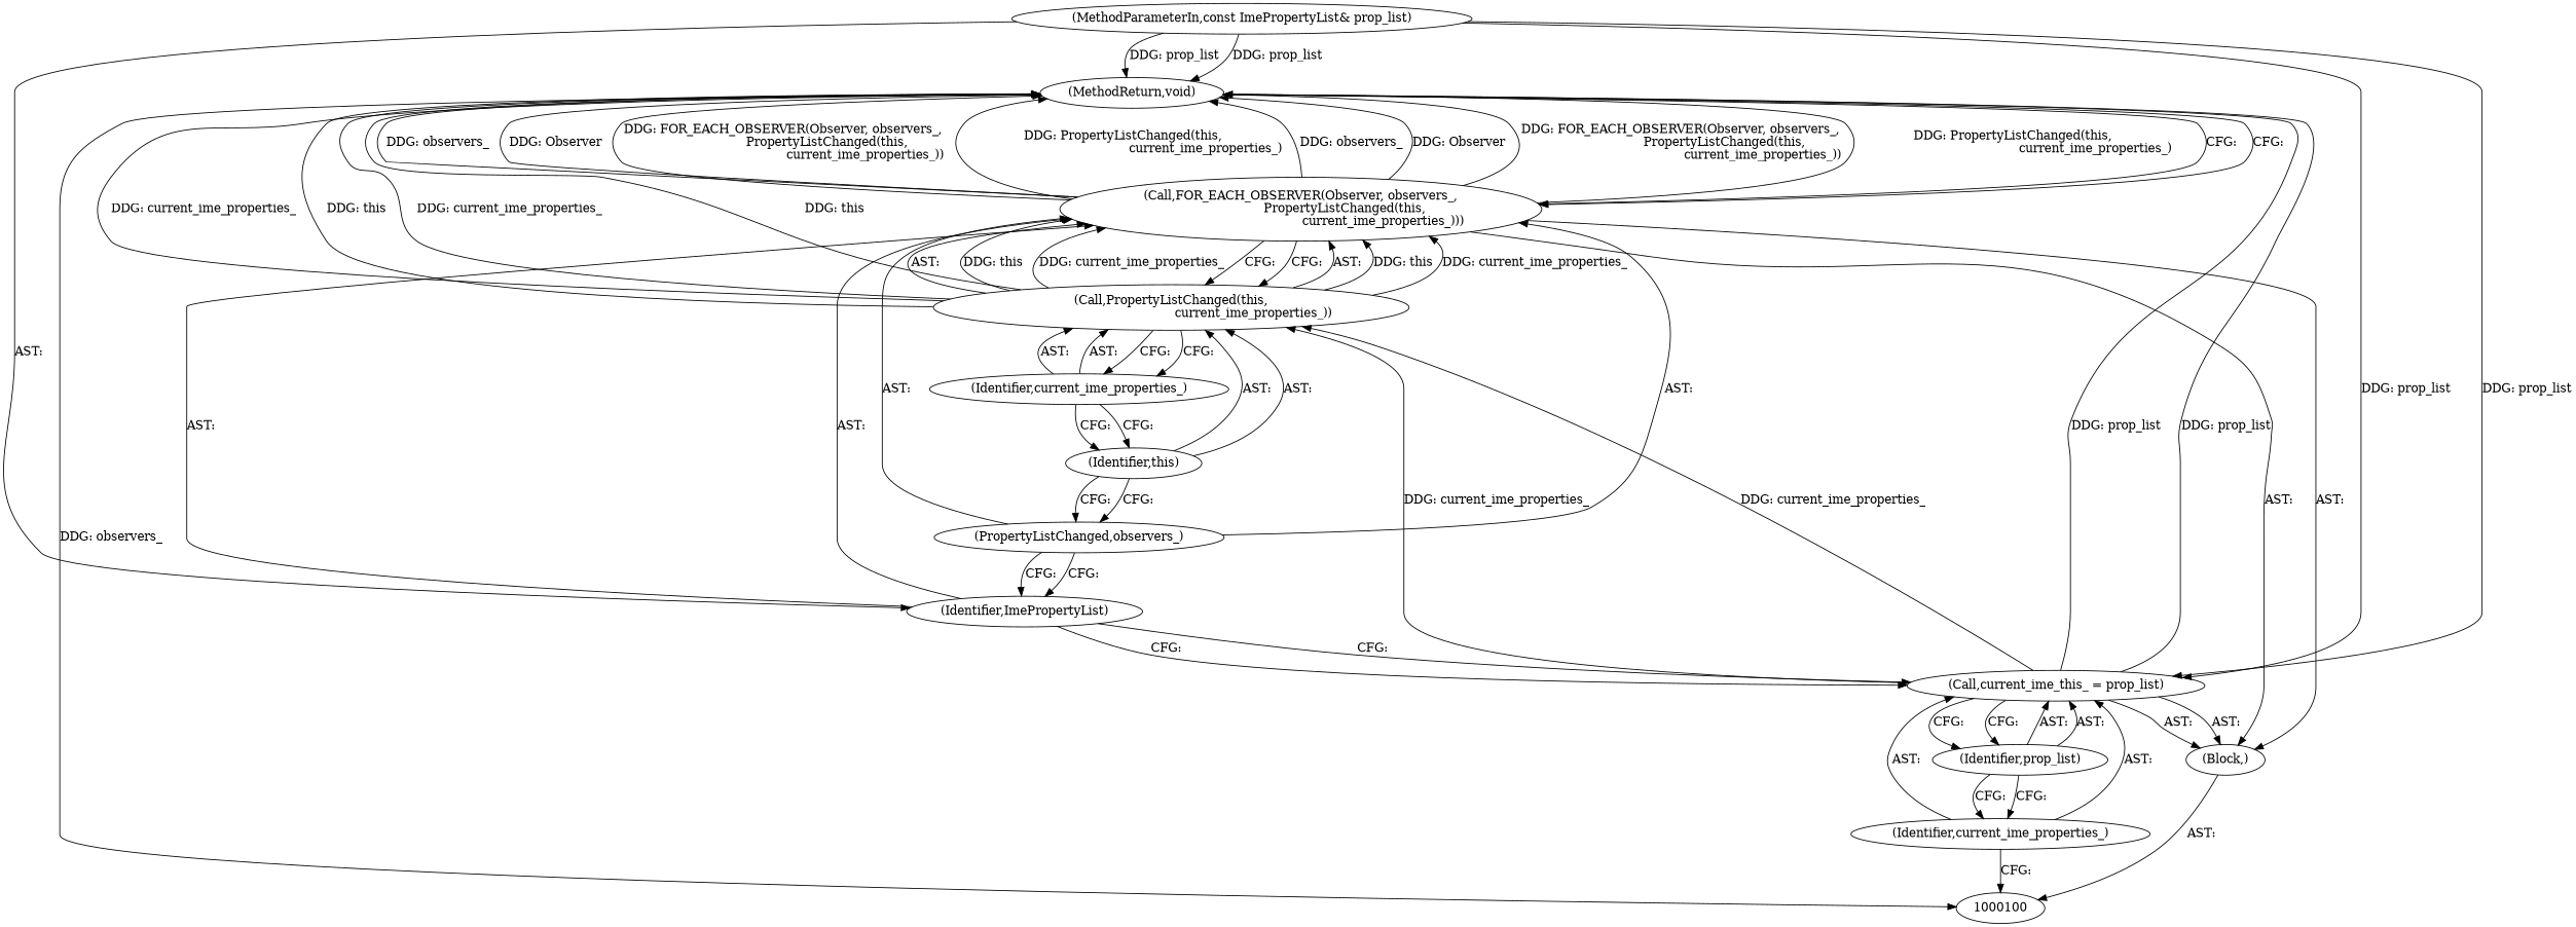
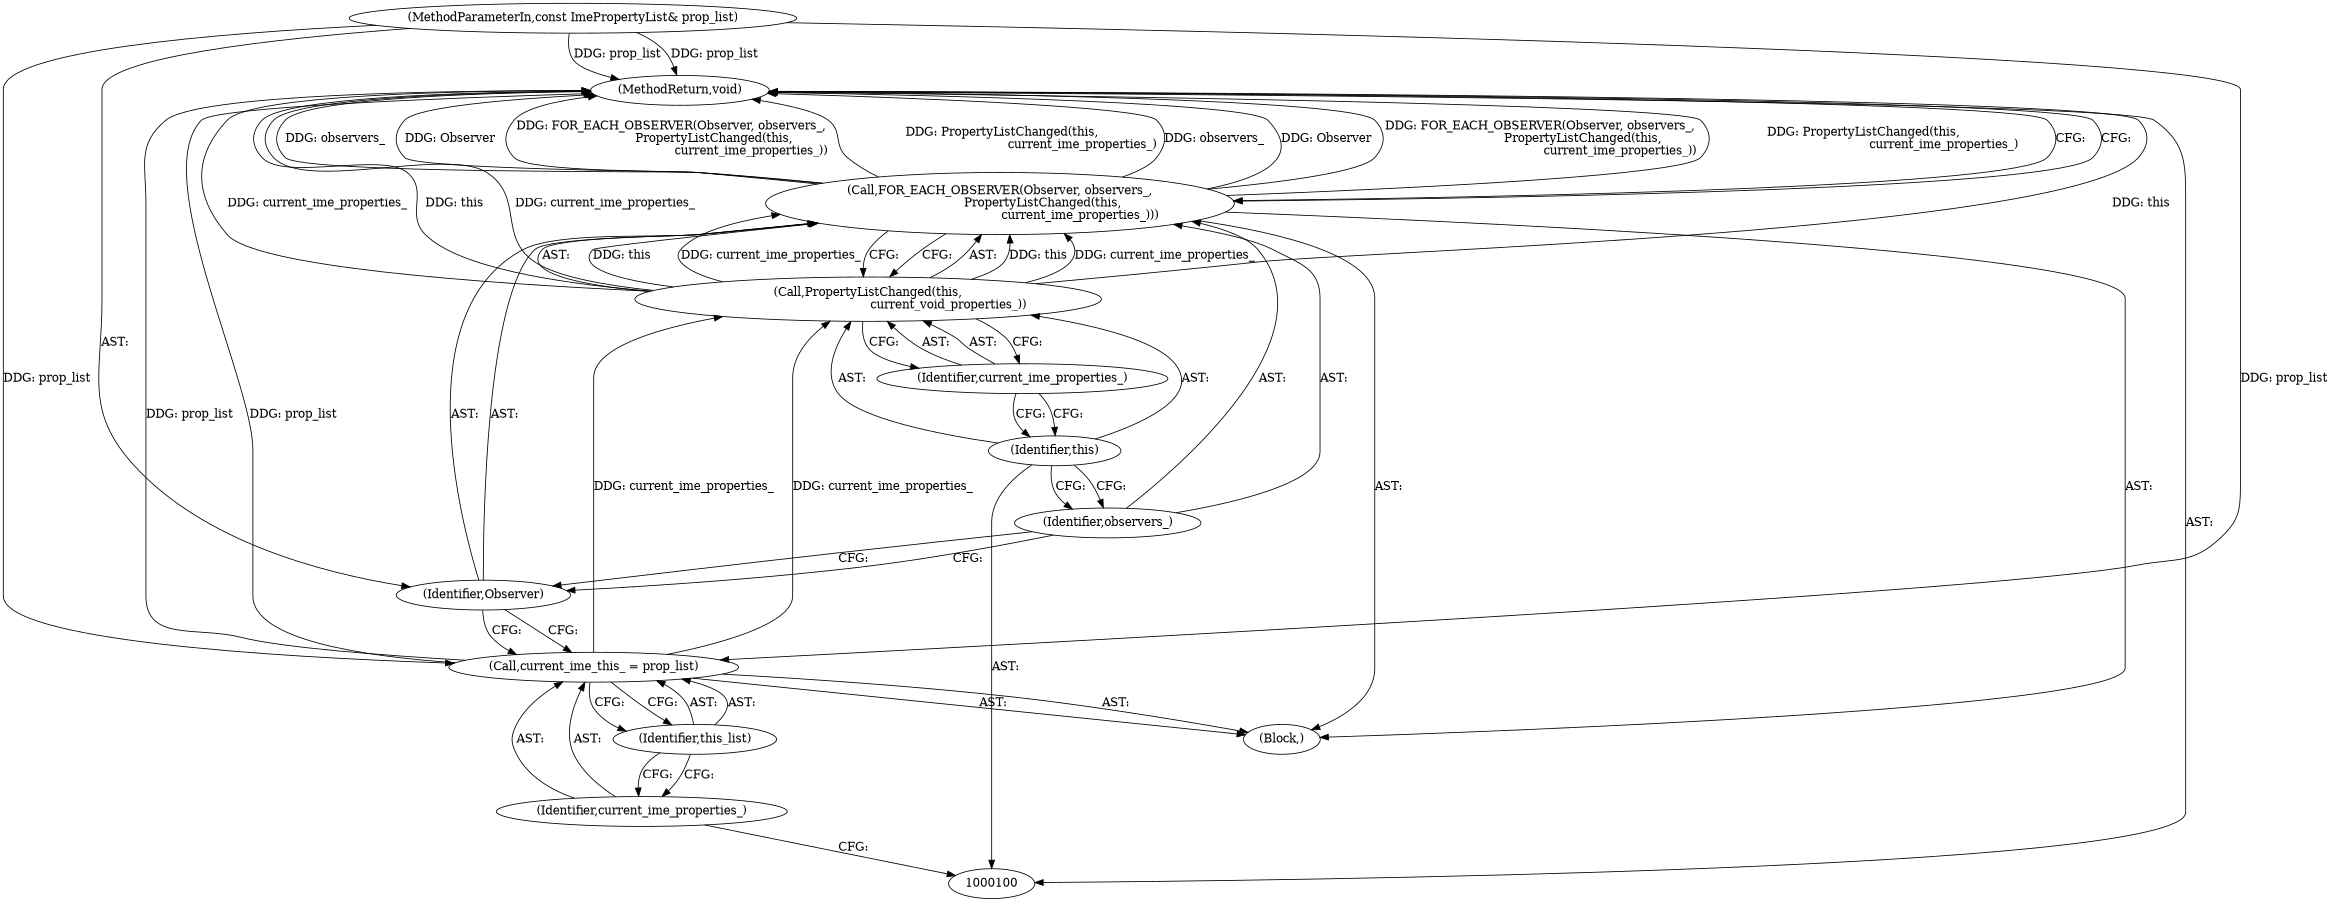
  digraph {
    n1 [label="(MethodReturn,void)"]
    n2 [label="(Call,FOR_EACH_OBSERVER(Observer, observers_,\n                       PropertyListChanged(this,\n                                           current_ime_properties_)))"]
    1000100
    n4 [label="(Block,)"]
-   n5 [label="(Call,PropertyListChanged(this,\n                                           current_ime_properties_))"]
+   n5 [label="(Call,PropertyListChanged(this,\n                                           current_void_properties_))"]
    n6 [label="(MethodParameterIn,const ImePropertyList& prop_list)"]
    n7 [label="(Call,current_ime_this_ = prop_list)"]
-   n8 [label="(Identifier,ImePropertyList)"]
-   n9 [label="(Identifier,prop_list)"]
+   n8 [label="(Identifier,Observer)"]
+   n9 [label="(Identifier,this_list)"]
    n10 [label="(Identifier,current_ime_properties_)"]
    n11 [label="(Identifier,current_ime_properties_)"]
-   n12 [label="(PropertyListChanged,observers_)"]
+   n12 [label="(Identifier,observers_)"]
    n13 [label="(Identifier,this)"]
    n1 -> n2 [label="CFG: "]
    n1 -> n2 [label="CFG: "]
-   n1 -> 1000100 [label="DDG: observers_"]
+   n1 -> 1000100 [label="AST: "]
    n2 -> n1 [label="DDG: observers_"]
    n2 -> n1 [label="DDG: Observer"]
    n2 -> n1 [label="DDG: FOR_EACH_OBSERVER(Observer, observers_,\n                       PropertyListChanged(this,\n                                           current_ime_properties_))"]
    n2 -> n1 [label="DDG: PropertyListChanged(this,\n                                           current_ime_properties_)"]
    n2 -> n1 [label="DDG: observers_"]
    n2 -> n1 [label="DDG: Observer"]
    n2 -> n1 [label="DDG: FOR_EACH_OBSERVER(Observer, observers_,\n                       PropertyListChanged(this,\n                                           current_ime_properties_))"]
    n2 -> n1 [label="DDG: PropertyListChanged(this,\n                                           current_ime_properties_)"]
    n2 -> n4 [label="AST: "]
    n2 -> n4 [label="AST: "]
    n2 -> n5 [label="CFG: "]
    n2 -> n5 [label="CFG: "]
-   n4 -> 1000100 [label="AST: "]
+   n13 -> 1000100 [label="AST: "]
    n5 -> n1 [label="DDG: current_ime_properties_"]
    n5 -> n1 [label="DDG: this"]
    n5 -> n1 [label="DDG: current_ime_properties_"]
    n5 -> n1 [label="DDG: this"]
    n5 -> n2 [label="AST: "]
    n5 -> n2 [label="DDG: this"]
    n5 -> n2 [label="DDG: current_ime_properties_"]
    n5 -> n2 [label="AST: "]
    n5 -> n2 [label="DDG: this"]
    n5 -> n2 [label="DDG: current_ime_properties_"]
    n5 -> n11 [label="CFG: "]
    n5 -> n11 [label="CFG: "]
    n6 -> n1 [label="DDG: prop_list"]
    n6 -> n1 [label="DDG: prop_list"]
    n6 -> n7 [label="DDG: prop_list"]
    n6 -> n7 [label="DDG: prop_list"]
    n6 -> n8 [label="AST: "]
    n7 -> n1 [label="DDG: prop_list"]
    n7 -> n1 [label="DDG: prop_list"]
    n7 -> n4 [label="AST: "]
    n7 -> n4 [label="AST: "]
    n7 -> n5 [label="DDG: current_ime_properties_"]
    n7 -> n5 [label="DDG: current_ime_properties_"]
    n7 -> n9 [label="CFG: "]
    n7 -> n9 [label="CFG: "]
    n8 -> n2 [label="AST: "]
    n8 -> n2 [label="AST: "]
    n8 -> n7 [label="CFG: "]
    n8 -> n7 [label="CFG: "]
    n9 -> n7 [label="AST: "]
    n9 -> n7 [label="AST: "]
    n9 -> n10 [label="CFG: "]
    n9 -> n10 [label="CFG: "]
    n10 -> 1000100 [label="CFG: "]
    n10 -> n7 [label="AST: "]
    n10 -> n7 [label="AST: "]
    n11 -> n5 [label="AST: "]
    n11 -> n5 [label="AST: "]
    n11 -> n13 [label="CFG: "]
    n11 -> n13 [label="CFG: "]
    n12 -> n2 [label="AST: "]
    n12 -> n2 [label="AST: "]
    n12 -> n8 [label="CFG: "]
    n12 -> n8 [label="CFG: "]
    n13 -> n5 [label="AST: "]
    n13 -> n5 [label="AST: "]
    n13 -> n12 [label="CFG: "]
    n13 -> n12 [label="CFG: "]
  }
